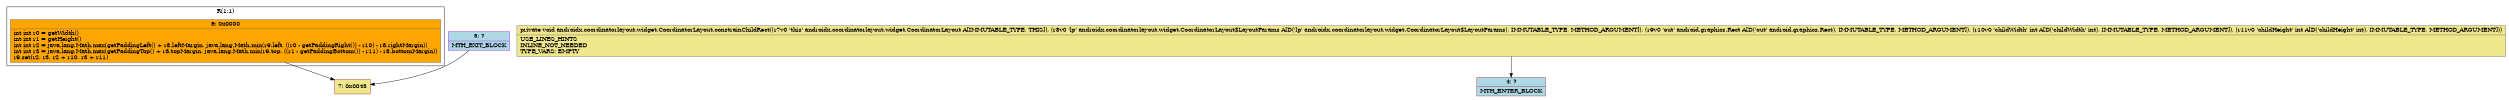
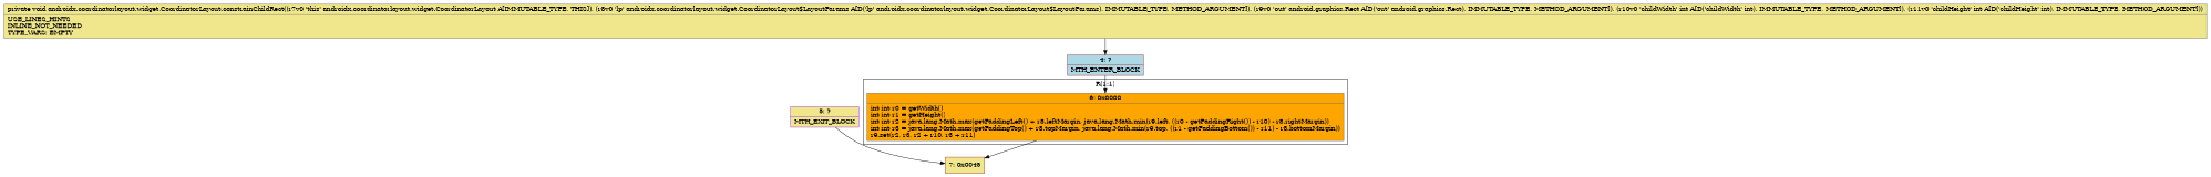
  digraph {
    node [color=gray40 fillcolor=khaki shape=record style=filled]
    n1 [fillcolor=orange label="{6\:\ 0x0000|int int r0 = getWidth()\lint int r1 = getHeight()\lint int r2 = java.lang.Math.max(getPaddingLeft() + r8.leftMargin, java.lang.Math.min(r9.left, ((r0 \- getPaddingRight()) \- r10) \- r8.rightMargin))\lint int r3 = java.lang.Math.max(getPaddingTop() + r8.topMargin, java.lang.Math.min(r9.top, ((r1 \- getPaddingBottom()) \- r11) \- r8.bottomMargin))\lr9.set(r2, r3, r2 + r10, r3 + r11)\l}"]
    n2 [color=brown label="{7\:\ 0x0045}"]
    n3 [color=brown fillcolor=lightblue label="{4\:\ ?|MTH_ENTER_BLOCK\l}"]
-   n4 [color=purple fillcolor=lightblue label="{5\:\ ?|MTH_EXIT_BLOCK\l}"]
+   n4 [color=purple label="{5\:\ ?|MTH_EXIT_BLOCK\l}"]
    n5 [label="{private void androidx.coordinatorlayout.widget.CoordinatorLayout.constrainChildRect((r7v0 'this' androidx.coordinatorlayout.widget.CoordinatorLayout A[IMMUTABLE_TYPE, THIS]), (r8v0 'lp' androidx.coordinatorlayout.widget.CoordinatorLayout$LayoutParams A[D('lp' androidx.coordinatorlayout.widget.CoordinatorLayout$LayoutParams), IMMUTABLE_TYPE, METHOD_ARGUMENT]), (r9v0 'out' android.graphics.Rect A[D('out' android.graphics.Rect), IMMUTABLE_TYPE, METHOD_ARGUMENT]), (r10v0 'childWidth' int A[D('childWidth' int), IMMUTABLE_TYPE, METHOD_ARGUMENT]), (r11v0 'childHeight' int A[D('childHeight' int), IMMUTABLE_TYPE, METHOD_ARGUMENT]))  | USE_LINES_HINTS\lINLINE_NOT_NEEDED\lTYPE_VARS: EMPTY\l}"]
    subgraph cluster_1 {
      label="R(1:1)"
      n1
    }
    n1 -> n2
+   n3 -> n1
    n4 -> n2
    n5 -> n3
  }
